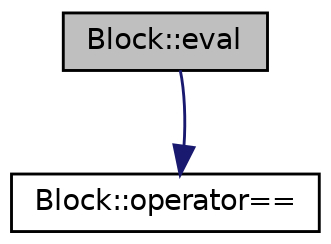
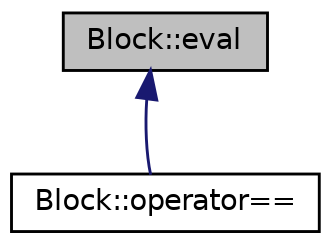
  digraph {
    rankdir=TB
    node [color=black fontname=Helvetica fontsize=10 shape=record style=filled]
    n1 [fillcolor=grey75 fontcolor=black height=0.2 label="Block::eval" width=0.4]
    n2 [fillcolor=white height=0.2 label="Block::operator==" width=0.4]
-   n2 -> n1 [color=midnightblue dir=back fontname=Helvetica fontsize=10 labelfontname=Helvetica labelfontsize=10 style=solid]
+   n1 -> n2 [color=midnightblue dir=back fontname=Helvetica fontsize=10 labelfontname=Helvetica labelfontsize=10 style=solid]
  }
